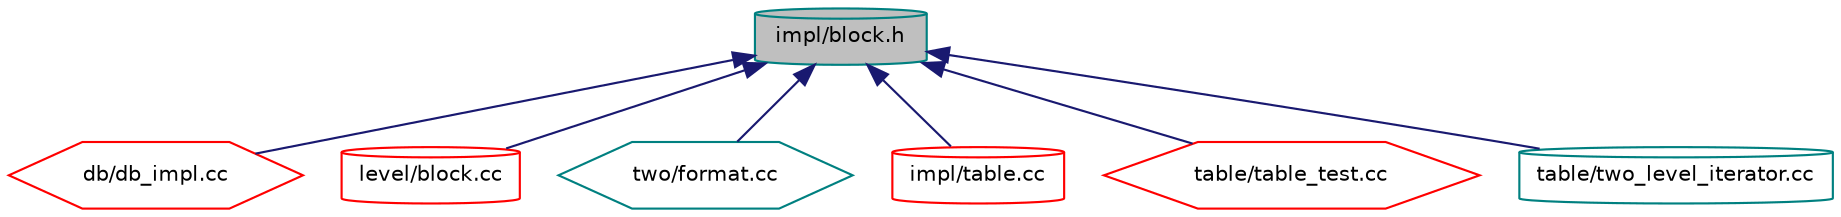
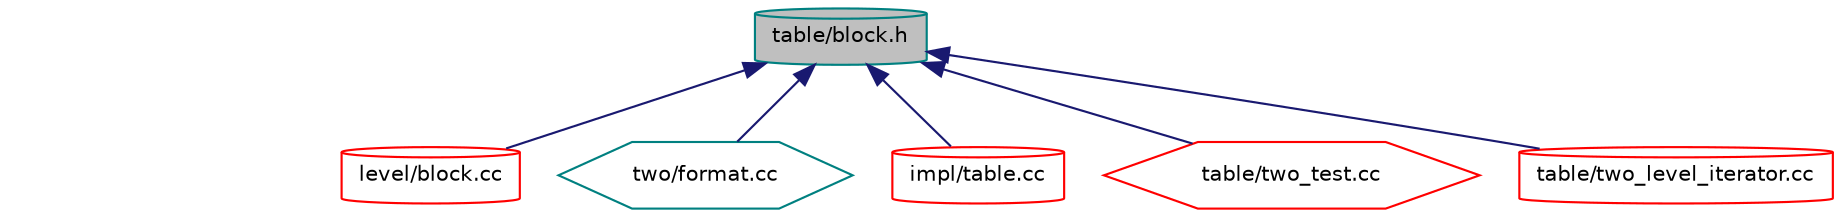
  digraph {
    node [color=red fillcolor=white fontname=Helvetica fontsize=10 shape=cylinder style=filled]
    edge [color=midnightblue dir=back fontname=Helvetica fontsize=10 labelfontname=Helvetica labelfontsize=10 style=solid]
-   n1 [color=teal fillcolor=grey75 fontcolor=black height=0.2 label="impl/block.h" width=0.4]
-   n2 [height=0.2 label="db/db_impl.cc" shape=hexagon width=0.4]
+   n1 [color=teal fillcolor=grey75 fontcolor=black height=0.2 label="table/block.h" width=0.4]
    n3 [height=0.2 label="level/block.cc" width=0.4]
    n4 [color=teal height=0.2 label="two/format.cc" shape=hexagon width=0.4]
    n5 [height=0.2 label="impl/table.cc" width=0.4]
-   n6 [height=0.2 label="table/table_test.cc" shape=hexagon width=0.4]
-   n7 [color=teal height=0.2 label="table/two_level_iterator.cc" width=0.4]
-   n1 -> n2
+   n6 [height=0.2 label="table/two_test.cc" shape=hexagon width=0.4]
+   n7 [height=0.2 label="table/two_level_iterator.cc" width=0.4]
    n1 -> n3
    n1 -> n4
    n1 -> n5
    n1 -> n6
    n1 -> n7
  }
